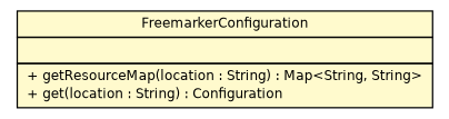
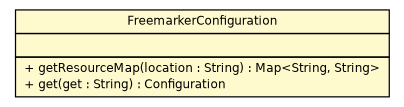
  digraph {
    nodesep=0.25
    ranksep=0.5
-   n1 [fontcolor=black fontname=Helvetica fontsize=10.0 label=<<table title="com.github.mkolisnyk.cucumber.reporting.utils.helpers.FreemarkerConfiguration" border="0" cellborder="1" cellspacing="0" cellpadding="2" port="p" bgcolor="lemonChiffon" href="./FreemarkerConfiguration.html"> 		<tr><td><table border="0" cellspacing="0" cellpadding="1"> <tr><td align="center" balign="center"> FreemarkerConfiguration </td></tr> 		</table></td></tr> 		<tr><td><table border="0" cellspacing="0" cellpadding="1"> <tr><td align="left" balign="left">  </td></tr> 		</table></td></tr> 		<tr><td><table border="0" cellspacing="0" cellpadding="1"> <tr><td align="left" balign="left"> + getResourceMap(location : String) : Map&lt;String, String&gt; </td></tr> <tr><td align="left" balign="left"> + get(location : String) : Configuration </td></tr> 		</table></td></tr> 		</table>> shape=plaintext]
+   n1 [fontcolor=black fontname=Helvetica fontsize=10.0 label=<<table title="com.github.mkolisnyk.cucumber.reporting.utils.helpers.FreemarkerConfiguration" border="0" cellborder="1" cellspacing="0" cellpadding="2" port="p" bgcolor="lemonChiffon" href="./FreemarkerConfiguration.html"> 		<tr><td><table border="0" cellspacing="0" cellpadding="1"> <tr><td align="center" balign="center"> FreemarkerConfiguration </td></tr> 		</table></td></tr> 		<tr><td><table border="0" cellspacing="0" cellpadding="1"> <tr><td align="left" balign="left">  </td></tr> 		</table></td></tr> 		<tr><td><table border="0" cellspacing="0" cellpadding="1"> <tr><td align="left" balign="left"> + getResourceMap(location : String) : Map&lt;String, String&gt; </td></tr> <tr><td align="left" balign="left"> + get(get : String) : Configuration </td></tr> 		</table></td></tr> 		</table>> shape=plaintext]
  }
